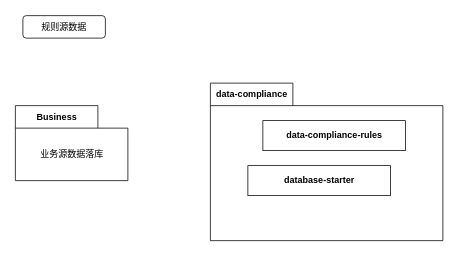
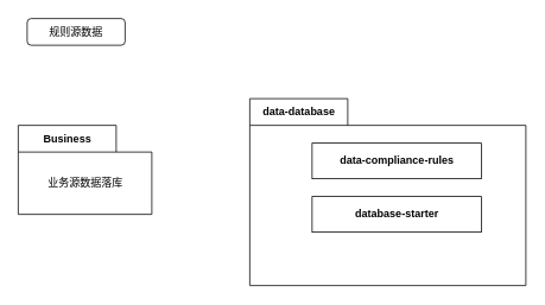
  <mxCell id="0" />
  <mxCell id="1" parent="0" />
- <mxCell id="2" value="data-compliance" style="shape=folder;fontStyle=1;tabWidth=110;tabHeight=30;tabPosition=left;html=1;boundedLbl=1;labelInHeader=1;container=1;collapsible=0;recursiveResize=0;" vertex="1" parent="1"><mxGeometry x="280" y="110" width="310" height="210" as="geometry" /></mxCell>
+ <mxCell id="2" value="data-database" style="shape=folder;fontStyle=1;tabWidth=110;tabHeight=30;tabPosition=left;html=1;boundedLbl=1;labelInHeader=1;container=1;collapsible=0;recursiveResize=0;" vertex="1" parent="1"><mxGeometry x="280" y="110" width="310" height="210" as="geometry" /></mxCell>
  <mxCell id="3" value="&lt;b&gt;data-compliance-rules&lt;/b&gt;" style="html=1;" vertex="1" parent="2"><mxGeometry width="190" height="40" relative="1" as="geometry"><mxPoint x="70" y="50" as="offset" /></mxGeometry></mxCell>
- <mxCell id="4" value="&lt;b&gt;database-starter&lt;/b&gt;" style="html=1;" vertex="1" parent="2"><mxGeometry x="50" y="110" width="190" height="40" as="geometry" /></mxCell>
+ <mxCell id="4" value="&lt;b&gt;database-starter&lt;/b&gt;" style="html=1;" vertex="1" parent="2"><mxGeometry x="70" y="110" width="190" height="40" as="geometry" /></mxCell>
  <mxCell id="5" value="规则源数据" style="rounded=1;whiteSpace=wrap;html=1;" vertex="1" parent="1"><mxGeometry x="30" y="20" width="110" height="30" as="geometry" /></mxCell>
  <mxCell id="6" value="Business" style="shape=folder;fontStyle=1;tabWidth=110;tabHeight=30;tabPosition=left;html=1;boundedLbl=1;labelInHeader=1;container=1;collapsible=0;" vertex="1" parent="1"><mxGeometry x="20" y="140" width="150" height="100" as="geometry" /></mxCell>
  <mxCell id="7" value="业务源数据落库" style="html=1;strokeColor=none;resizeWidth=1;resizeHeight=1;fillColor=none;part=1;connectable=0;allowArrows=0;deletable=0;" vertex="1" parent="6"><mxGeometry width="150" height="70" relative="1" as="geometry"><mxPoint y="30" as="offset" /></mxGeometry></mxCell>
